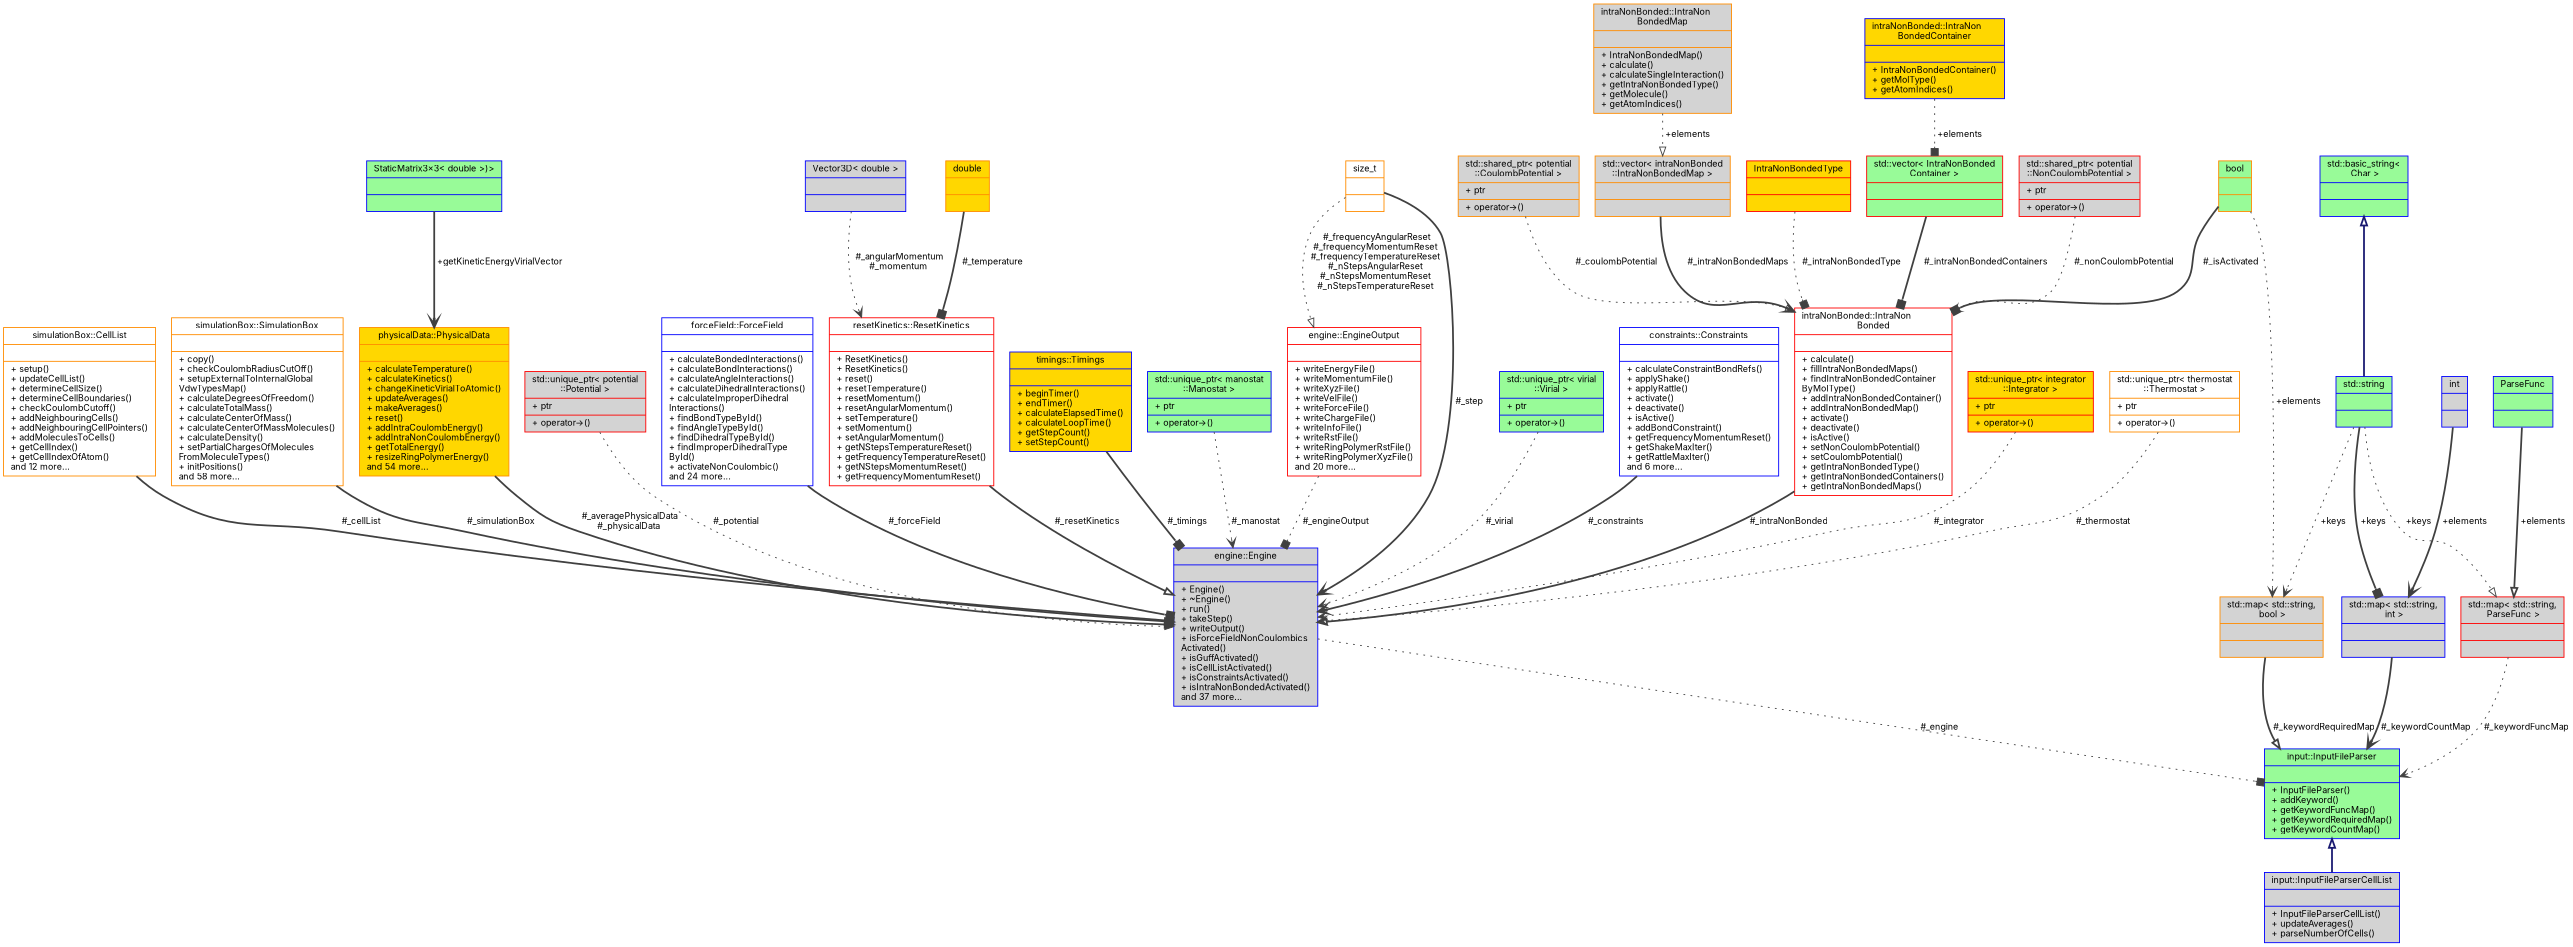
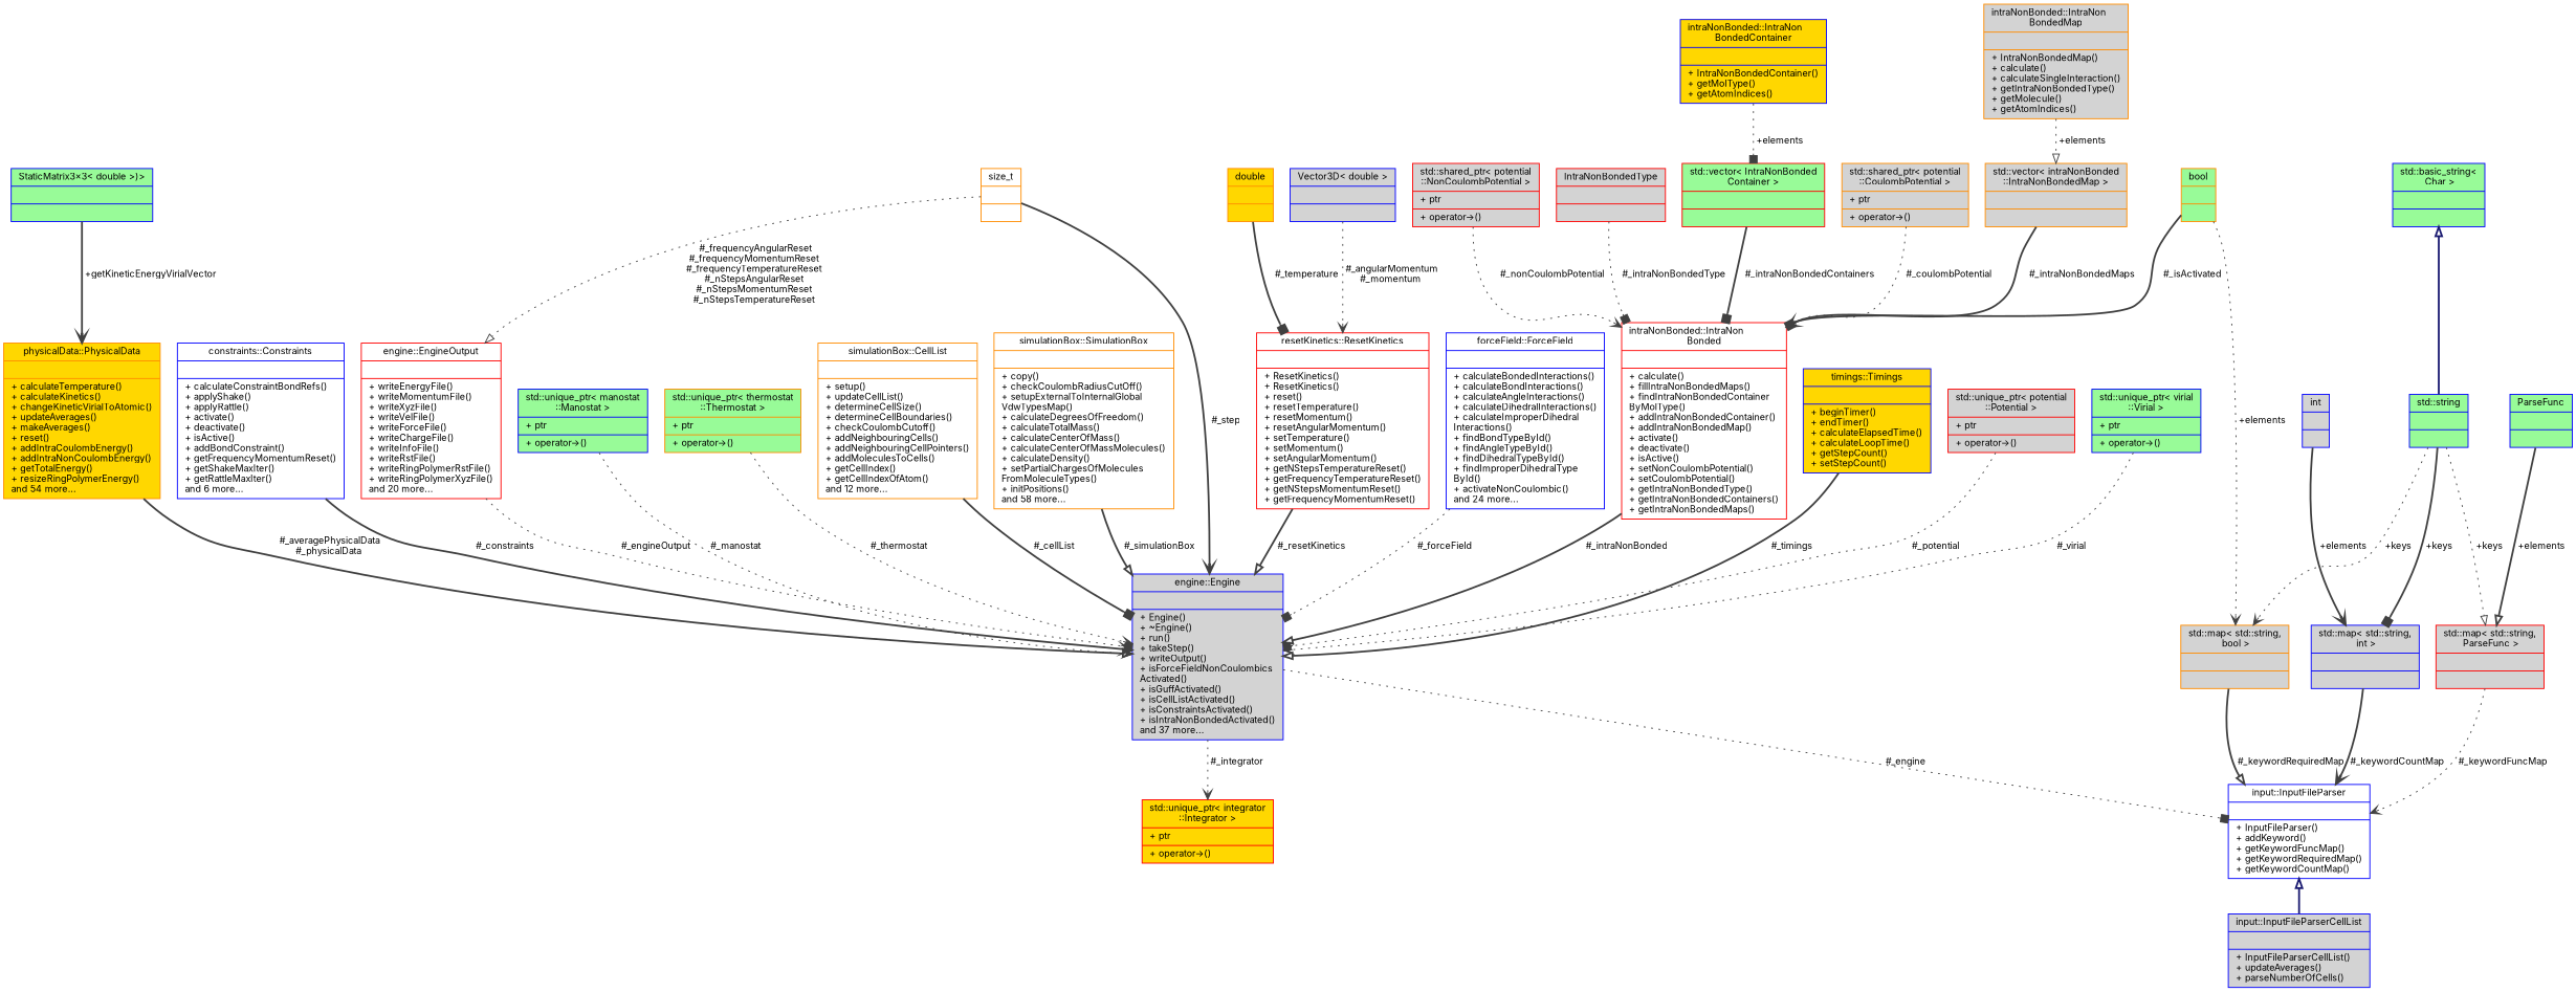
  digraph {
    fontname=Inter
    node [color=blue fillcolor=lightgrey fontname=Inter fontsize=10 shape=record style=filled]
    edge [color=grey25 fontname=Inter fontsize=10 labelfontname=Helvetica labelfontsize=10 style=bold arrowhead=vee]
    n1 [fontcolor=black height=0.2 label="{input::InputFileParserCellList\n||+ InputFileParserCellList()\l+ updateAverages()\l+ parseNumberOfCells()\l}" width=0.4]
-   n2 [fillcolor=palegreen height=0.2 label="{input::InputFileParser\n||+ InputFileParser()\l+ addKeyword()\l+ getKeywordFuncMap()\l+ getKeywordRequiredMap()\l+ getKeywordCountMap()\l}" width=0.4]
+   n2 [fillcolor=white height=0.2 label="{input::InputFileParser\n||+ InputFileParser()\l+ addKeyword()\l+ getKeywordFuncMap()\l+ getKeywordRequiredMap()\l+ getKeywordCountMap()\l}" width=0.4]
    n3 [height=0.2 label="{engine::Engine\n||+ Engine()\l+ ~Engine()\l+ run()\l+ takeStep()\l+ writeOutput()\l+ isForceFieldNonCoulombics\lActivated()\l+ isGuffActivated()\l+ isCellListActivated()\l+ isConstraintsActivated()\l+ isIntraNonBondedActivated()\land 37 more...\l}" width=0.4]
    n4 [fillcolor=palegreen height=0.2 label="{std::unique_ptr\< manostat\l::Manostat \>\n|+ ptr\l|+ operator-\>()\l}" width=0.4]
    n5 [color=red fillcolor=gold height=0.2 label="{std::unique_ptr\< integrator\l::Integrator \>\n|+ ptr\l|+ operator-\>()\l}" width=0.4]
-   n6 [color=darkorange fillcolor=white height=0.2 label="{std::unique_ptr\< thermostat\l::Thermostat \>\n|+ ptr\l|+ operator-\>()\l}" width=0.4]
+   n6 [color=darkorange fillcolor=palegreen height=0.2 label="{std::unique_ptr\< thermostat\l::Thermostat \>\n|+ ptr\l|+ operator-\>()\l}" width=0.4]
    n7 [color=darkorange fillcolor=white height=0.2 label="{simulationBox::CellList\n||+ setup()\l+ updateCellList()\l+ determineCellSize()\l+ determineCellBoundaries()\l+ checkCoulombCutoff()\l+ addNeighbouringCells()\l+ addNeighbouringCellPointers()\l+ addMoleculesToCells()\l+ getCellIndex()\l+ getCellIndexOfAtom()\land 12 more...\l}" width=0.4]
    n8 [color=darkorange fillcolor=white height=0.2 label="{simulationBox::SimulationBox\n||+ copy()\l+ checkCoulombRadiusCutOff()\l+ setupExternalToInternalGlobal\lVdwTypesMap()\l+ calculateDegreesOfFreedom()\l+ calculateTotalMass()\l+ calculateCenterOfMass()\l+ calculateCenterOfMassMolecules()\l+ calculateDensity()\l+ setPartialChargesOfMolecules\lFromMoleculeTypes()\l+ initPositions()\land 58 more...\l}" width=0.4]
    n9 [color=darkorange fillcolor=white height=0.2 label="{size_t\n||}" width=0.4]
    n10 [color=red fillcolor=white height=0.2 label="{engine::EngineOutput\n||+ writeEnergyFile()\l+ writeMomentumFile()\l+ writeXyzFile()\l+ writeVelFile()\l+ writeForceFile()\l+ writeChargeFile()\l+ writeInfoFile()\l+ writeRstFile()\l+ writeRingPolymerRstFile()\l+ writeRingPolymerXyzFile()\land 20 more...\l}" width=0.4]
    n11 [color=red fillcolor=white height=0.2 label="{resetKinetics::ResetKinetics\n||+ ResetKinetics()\l+ ResetKinetics()\l+ reset()\l+ resetTemperature()\l+ resetMomentum()\l+ resetAngularMomentum()\l+ setTemperature()\l+ setMomentum()\l+ setAngularMomentum()\l+ getNStepsTemperatureReset()\l+ getFrequencyTemperatureReset()\l+ getNStepsMomentumReset()\l+ getFrequencyMomentumReset()\l}" width=0.4]
    n12 [color=darkorange fillcolor=gold height=0.2 label="{double\n||}" width=0.4]
    n13 [height=0.2 label="{Vector3D\< double \>\n||}" width=0.4]
    n14 [fillcolor=white height=0.2 label="{forceField::ForceField\n||+ calculateBondedInteractions()\l+ calculateBondInteractions()\l+ calculateAngleInteractions()\l+ calculateDihedralInteractions()\l+ calculateImproperDihedral\lInteractions()\l+ findBondTypeById()\l+ findAngleTypeById()\l+ findDihedralTypeById()\l+ findImproperDihedralType\lById()\l+ activateNonCoulombic()\land 24 more...\l}" width=0.4]
    n15 [color=red fillcolor=white height=0.2 label="{intraNonBonded::IntraNon\lBonded\n||+ calculate()\l+ fillIntraNonBondedMaps()\l+ findIntraNonBondedContainer\lByMolType()\l+ addIntraNonBondedContainer()\l+ addIntraNonBondedMap()\l+ activate()\l+ deactivate()\l+ isActive()\l+ setNonCoulombPotential()\l+ setCoulombPotential()\l+ getIntraNonBondedType()\l+ getIntraNonBondedContainers()\l+ getIntraNonBondedMaps()\l}" width=0.4]
    n16 [color=red height=0.2 label="{std::shared_ptr\< potential\l::NonCoulombPotential \>\n|+ ptr\l|+ operator-\>()\l}" width=0.4]
-   n17 [color=red fillcolor=gold height=0.2 label="{IntraNonBondedType\n||}" width=0.4]
+   n17 [color=red height=0.2 label="{IntraNonBondedType\n||}" width=0.4]
    n18 [color=red fillcolor=palegreen height=0.2 label="{std::vector\< IntraNonBonded\lContainer \>\n||}" width=0.4]
    n19 [fillcolor=gold height=0.2 label="{intraNonBonded::IntraNon\lBondedContainer\n||+ IntraNonBondedContainer()\l+ getMolType()\l+ getAtomIndices()\l}" width=0.4]
    n20 [color=darkorange fillcolor=palegreen height=0.2 label="{bool\n||}" width=0.4]
    n21 [color=darkorange height=0.2 label="{std::map\< std::string,\l bool \>\n||}" width=0.4]
    n22 [color=darkorange height=0.2 label="{std::shared_ptr\< potential\l::CoulombPotential \>\n|+ ptr\l|+ operator-\>()\l}" width=0.4]
    n23 [color=darkorange height=0.2 label="{std::vector\< intraNonBonded\l::IntraNonBondedMap \>\n||}" width=0.4]
    n24 [color=darkorange height=0.2 label="{intraNonBonded::IntraNon\lBondedMap\n||+ IntraNonBondedMap()\l+ calculate()\l+ calculateSingleInteraction()\l+ getIntraNonBondedType()\l+ getMolecule()\l+ getAtomIndices()\l}" width=0.4]
    n25 [fillcolor=gold height=0.2 label="{timings::Timings\n||+ beginTimer()\l+ endTimer()\l+ calculateElapsedTime()\l+ calculateLoopTime()\l+ getStepCount()\l+ setStepCount()\l}" width=0.4]
    n26 [color=darkorange fillcolor=gold height=0.2 label="{physicalData::PhysicalData\n||+ calculateTemperature()\l+ calculateKinetics()\l+ changeKineticVirialToAtomic()\l+ updateAverages()\l+ makeAverages()\l+ reset()\l+ addIntraCoulombEnergy()\l+ addIntraNonCoulombEnergy()\l+ getTotalEnergy()\l+ resizeRingPolymerEnergy()\land 54 more...\l}" width=0.4]
    n27 [fillcolor=palegreen height=0.2 label="{StaticMatrix3x3\< double \>)\>\n||}" width=0.4]
    n28 [color=red height=0.2 label="{std::unique_ptr\< potential\l::Potential \>\n|+ ptr\l|+ operator-\>()\l}" width=0.4]
    n29 [fillcolor=palegreen height=0.2 label="{std::unique_ptr\< virial\l::Virial \>\n|+ ptr\l|+ operator-\>()\l}" width=0.4]
    n30 [fillcolor=white height=0.2 label="{constraints::Constraints\n||+ calculateConstraintBondRefs()\l+ applyShake()\l+ applyRattle()\l+ activate()\l+ deactivate()\l+ isActive()\l+ addBondConstraint()\l+ getFrequencyMomentumReset()\l+ getShakeMaxIter()\l+ getRattleMaxIter()\land 6 more...\l}" width=0.4]
    n31 [height=0.2 label="{std::map\< std::string,\l int \>\n||}" width=0.4]
    n32 [height=0.2 label="{int\n||}" width=0.4]
    n33 [fillcolor=palegreen height=0.2 label="{std::string\n||}" width=0.4]
    n34 [color=red height=0.2 label="{std::map\< std::string,\l ParseFunc \>\n||}" width=0.4]
    n35 [fillcolor=palegreen height=0.2 label="{std::basic_string\<\l Char \>\n||}" width=0.4]
    n36 [fillcolor=palegreen height=0.2 label="{ParseFunc\n||}" width=0.4]
    n2 -> n1 [arrowtail=onormal color=midnightblue dir=back arrowhead=""]
    n3 -> n2 [arrowhead=box label=" #_engine" style=dotted]
    n4 -> n3 [label=" #_manostat" style=dotted]
-   n5 -> n3 [label=" #_integrator" style=dotted]
+   n3 -> n5 [label=" #_integrator" style=dotted]
    n6 -> n3 [label=" #_thermostat" style=dotted]
    n7 -> n3 [arrowhead=box label=" #_cellList"]
    n8 -> n3 [arrowhead=onormal label=" #_simulationBox"]
    n9 -> n3 [label=" #_step"]
    n9 -> n10 [arrowhead=onormal label=" #_frequencyAngularReset\n#_frequencyMomentumReset\n#_frequencyTemperatureReset\n#_nStepsAngularReset\n#_nStepsMomentumReset\n#_nStepsTemperatureReset" style=dotted]
    n10 -> n3 [arrowhead=box label=" #_engineOutput" style=dotted]
    n11 -> n3 [arrowhead=onormal label=" #_resetKinetics"]
    n12 -> n11 [arrowhead=box label=" #_temperature"]
    n13 -> n11 [label=" #_angularMomentum\n#_momentum" style=dotted]
-   n14 -> n3 [arrowhead=box label=" #_forceField"]
+   n14 -> n3 [arrowhead=box label=" #_forceField" style=dotted]
    n15 -> n3 [arrowhead=onormal label=" #_intraNonBonded"]
    n16 -> n15 [label=" #_nonCoulombPotential" style=dotted]
    n17 -> n15 [arrowhead=box label=" #_intraNonBondedType" style=dotted]
    n18 -> n15 [arrowhead=box label=" #_intraNonBondedContainers"]
    n19 -> n18 [arrowhead=box label=" +elements" style=dotted]
    n20 -> n15 [arrowhead=box label=" #_isActivated"]
    n20 -> n21 [label=" +elements" style=dotted]
    n21 -> n2 [arrowhead=onormal label=" #_keywordRequiredMap"]
    n22 -> n15 [arrowhead=onormal label=" #_coulombPotential" style=dotted]
    n23 -> n15 [label=" #_intraNonBondedMaps"]
    n24 -> n23 [arrowhead=onormal label=" +elements" style=dotted]
-   n25 -> n3 [arrowhead=box label=" #_timings"]
+   n25 -> n3 [arrowhead=onormal label=" #_timings"]
    n26 -> n3 [arrowhead=onormal label=" #_averagePhysicalData\n#_physicalData"]
    n27 -> n26 [label=" +getKineticEnergyVirialVector"]
-   n28 -> n3 [arrowhead=normal label=" #_potential" style=dotted]
+   n28 -> n3 [arrowhead=box label=" #_potential" style=dotted]
    n29 -> n3 [label=" #_virial" style=dotted]
    n30 -> n3 [label=" #_constraints"]
    n31 -> n2 [label=" #_keywordCountMap"]
    n32 -> n31 [label=" +elements"]
    n33 -> n21 [label=" +keys" style=dotted]
    n33 -> n31 [arrowhead=box label=" +keys"]
    n33 -> n34 [arrowhead=onormal label=" +keys" style=dotted]
    n34 -> n2 [label=" #_keywordFuncMap" style=dotted]
    n35 -> n33 [arrowtail=onormal color=midnightblue dir=back arrowhead=""]
    n36 -> n34 [arrowhead=onormal label=" +elements"]
  }
